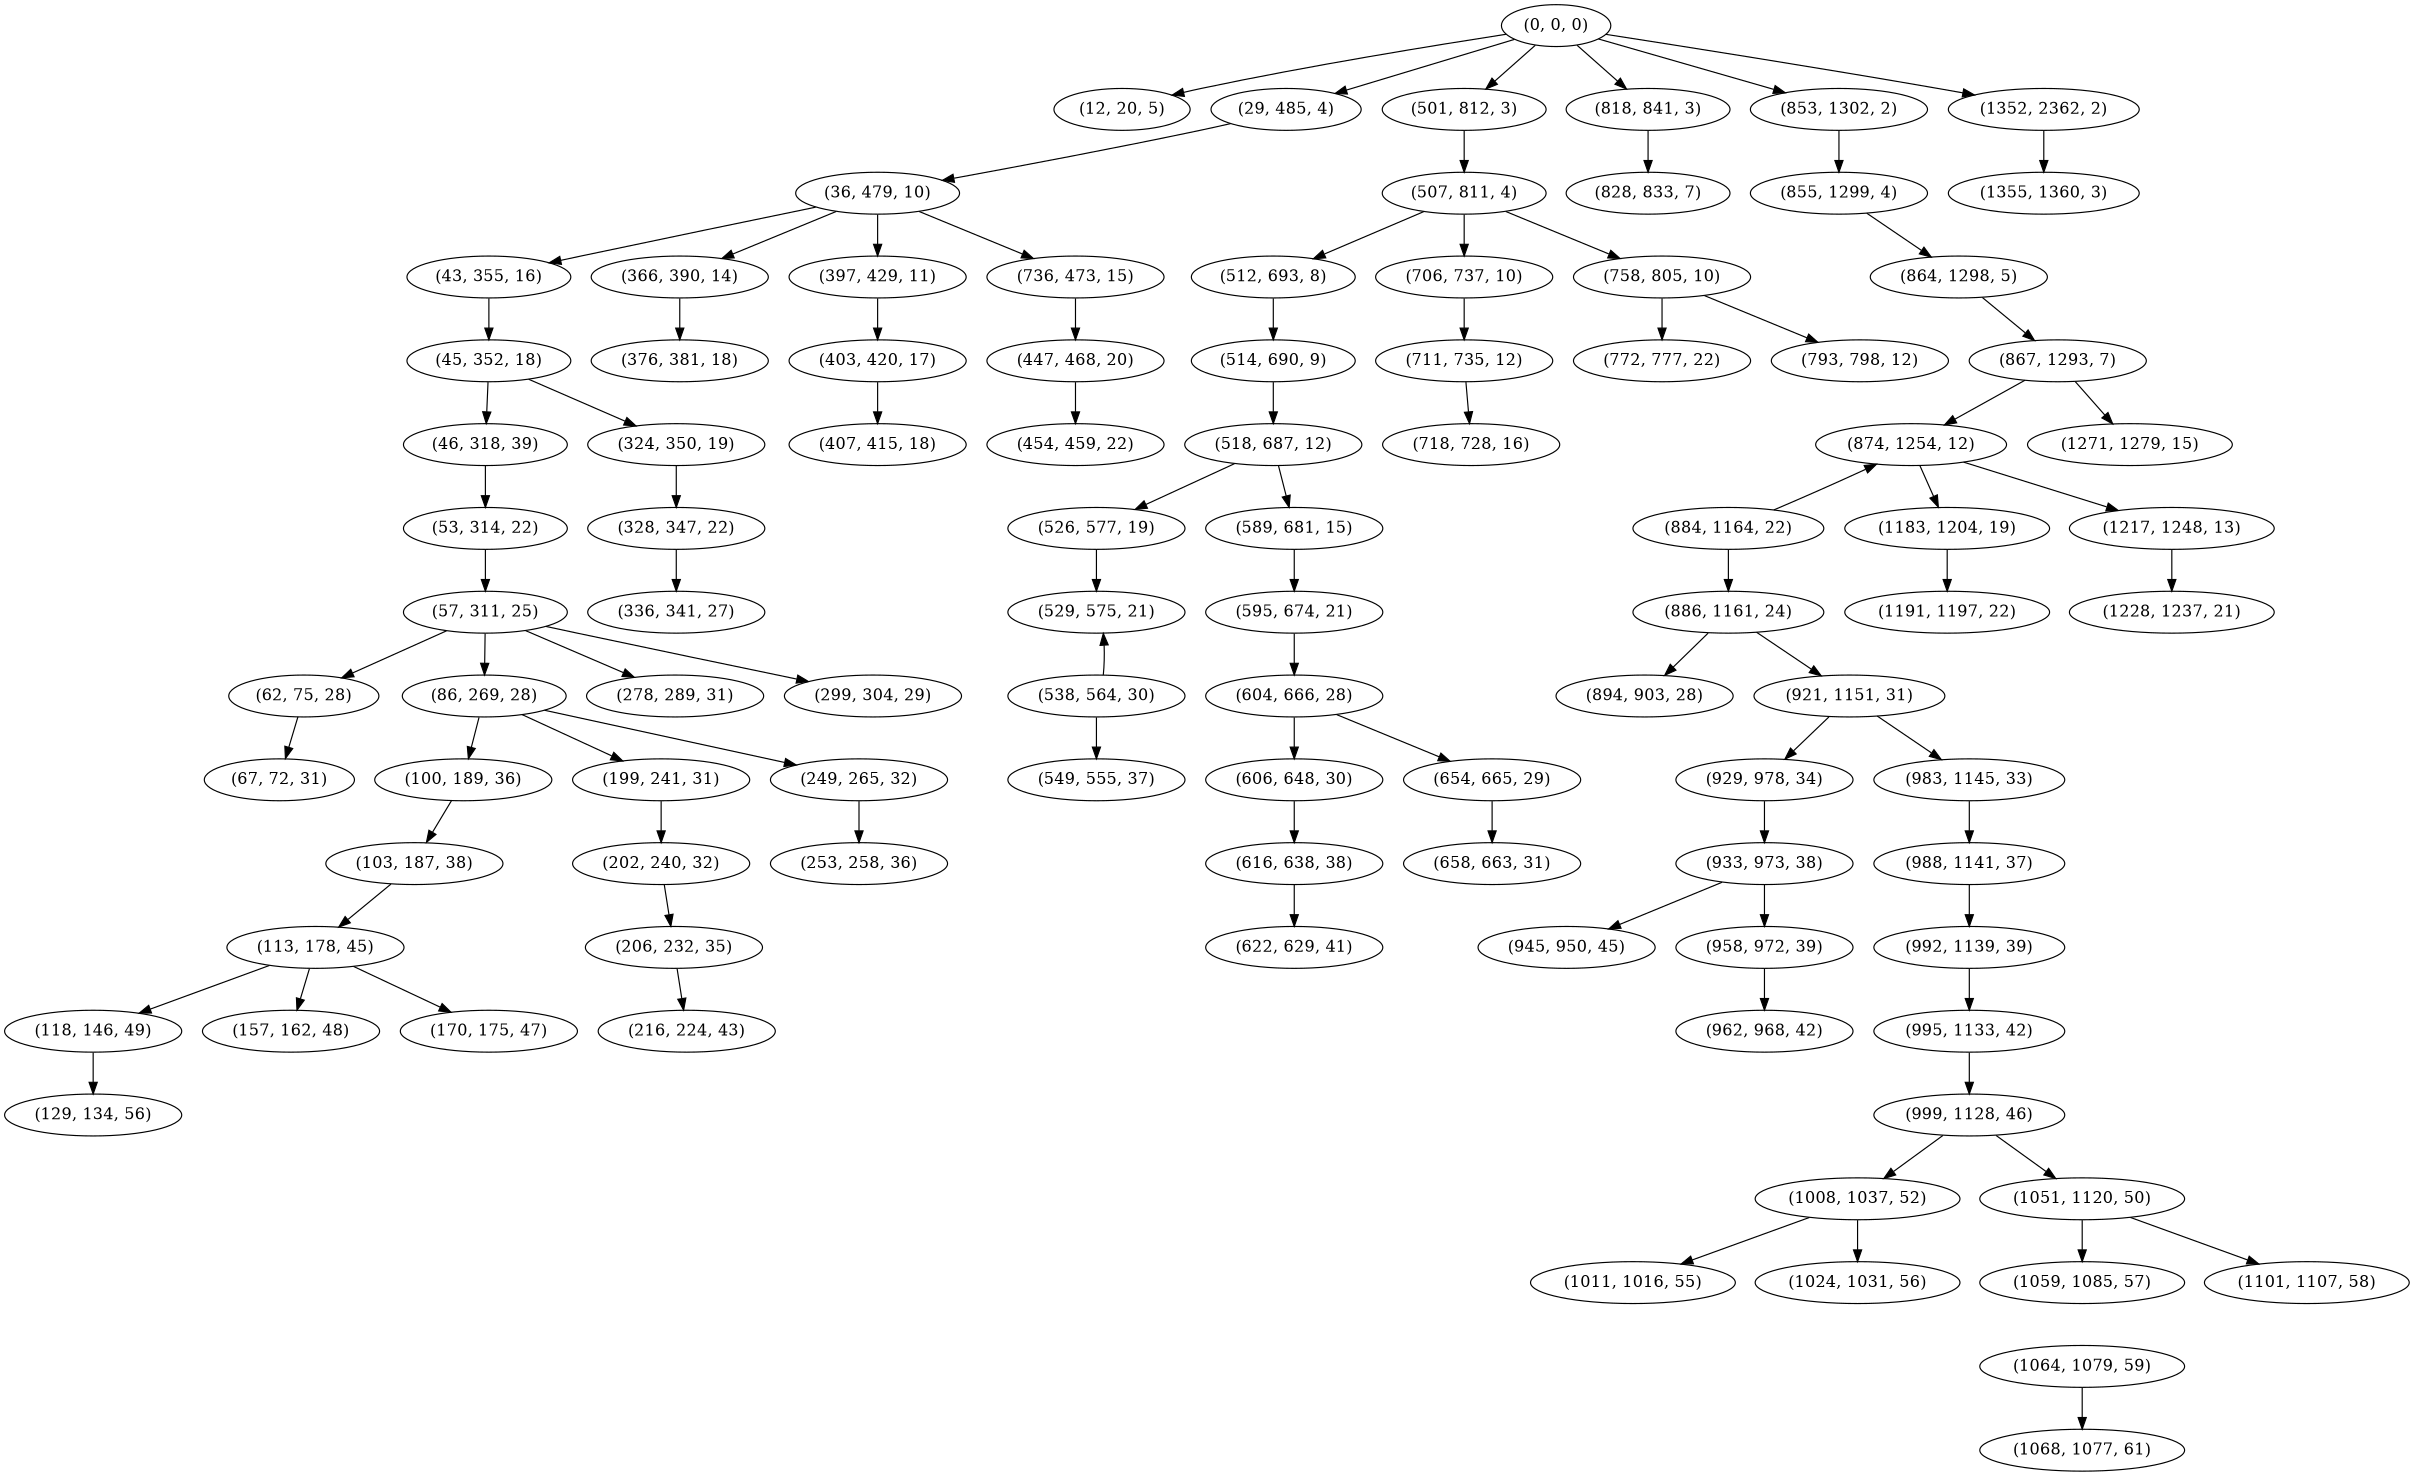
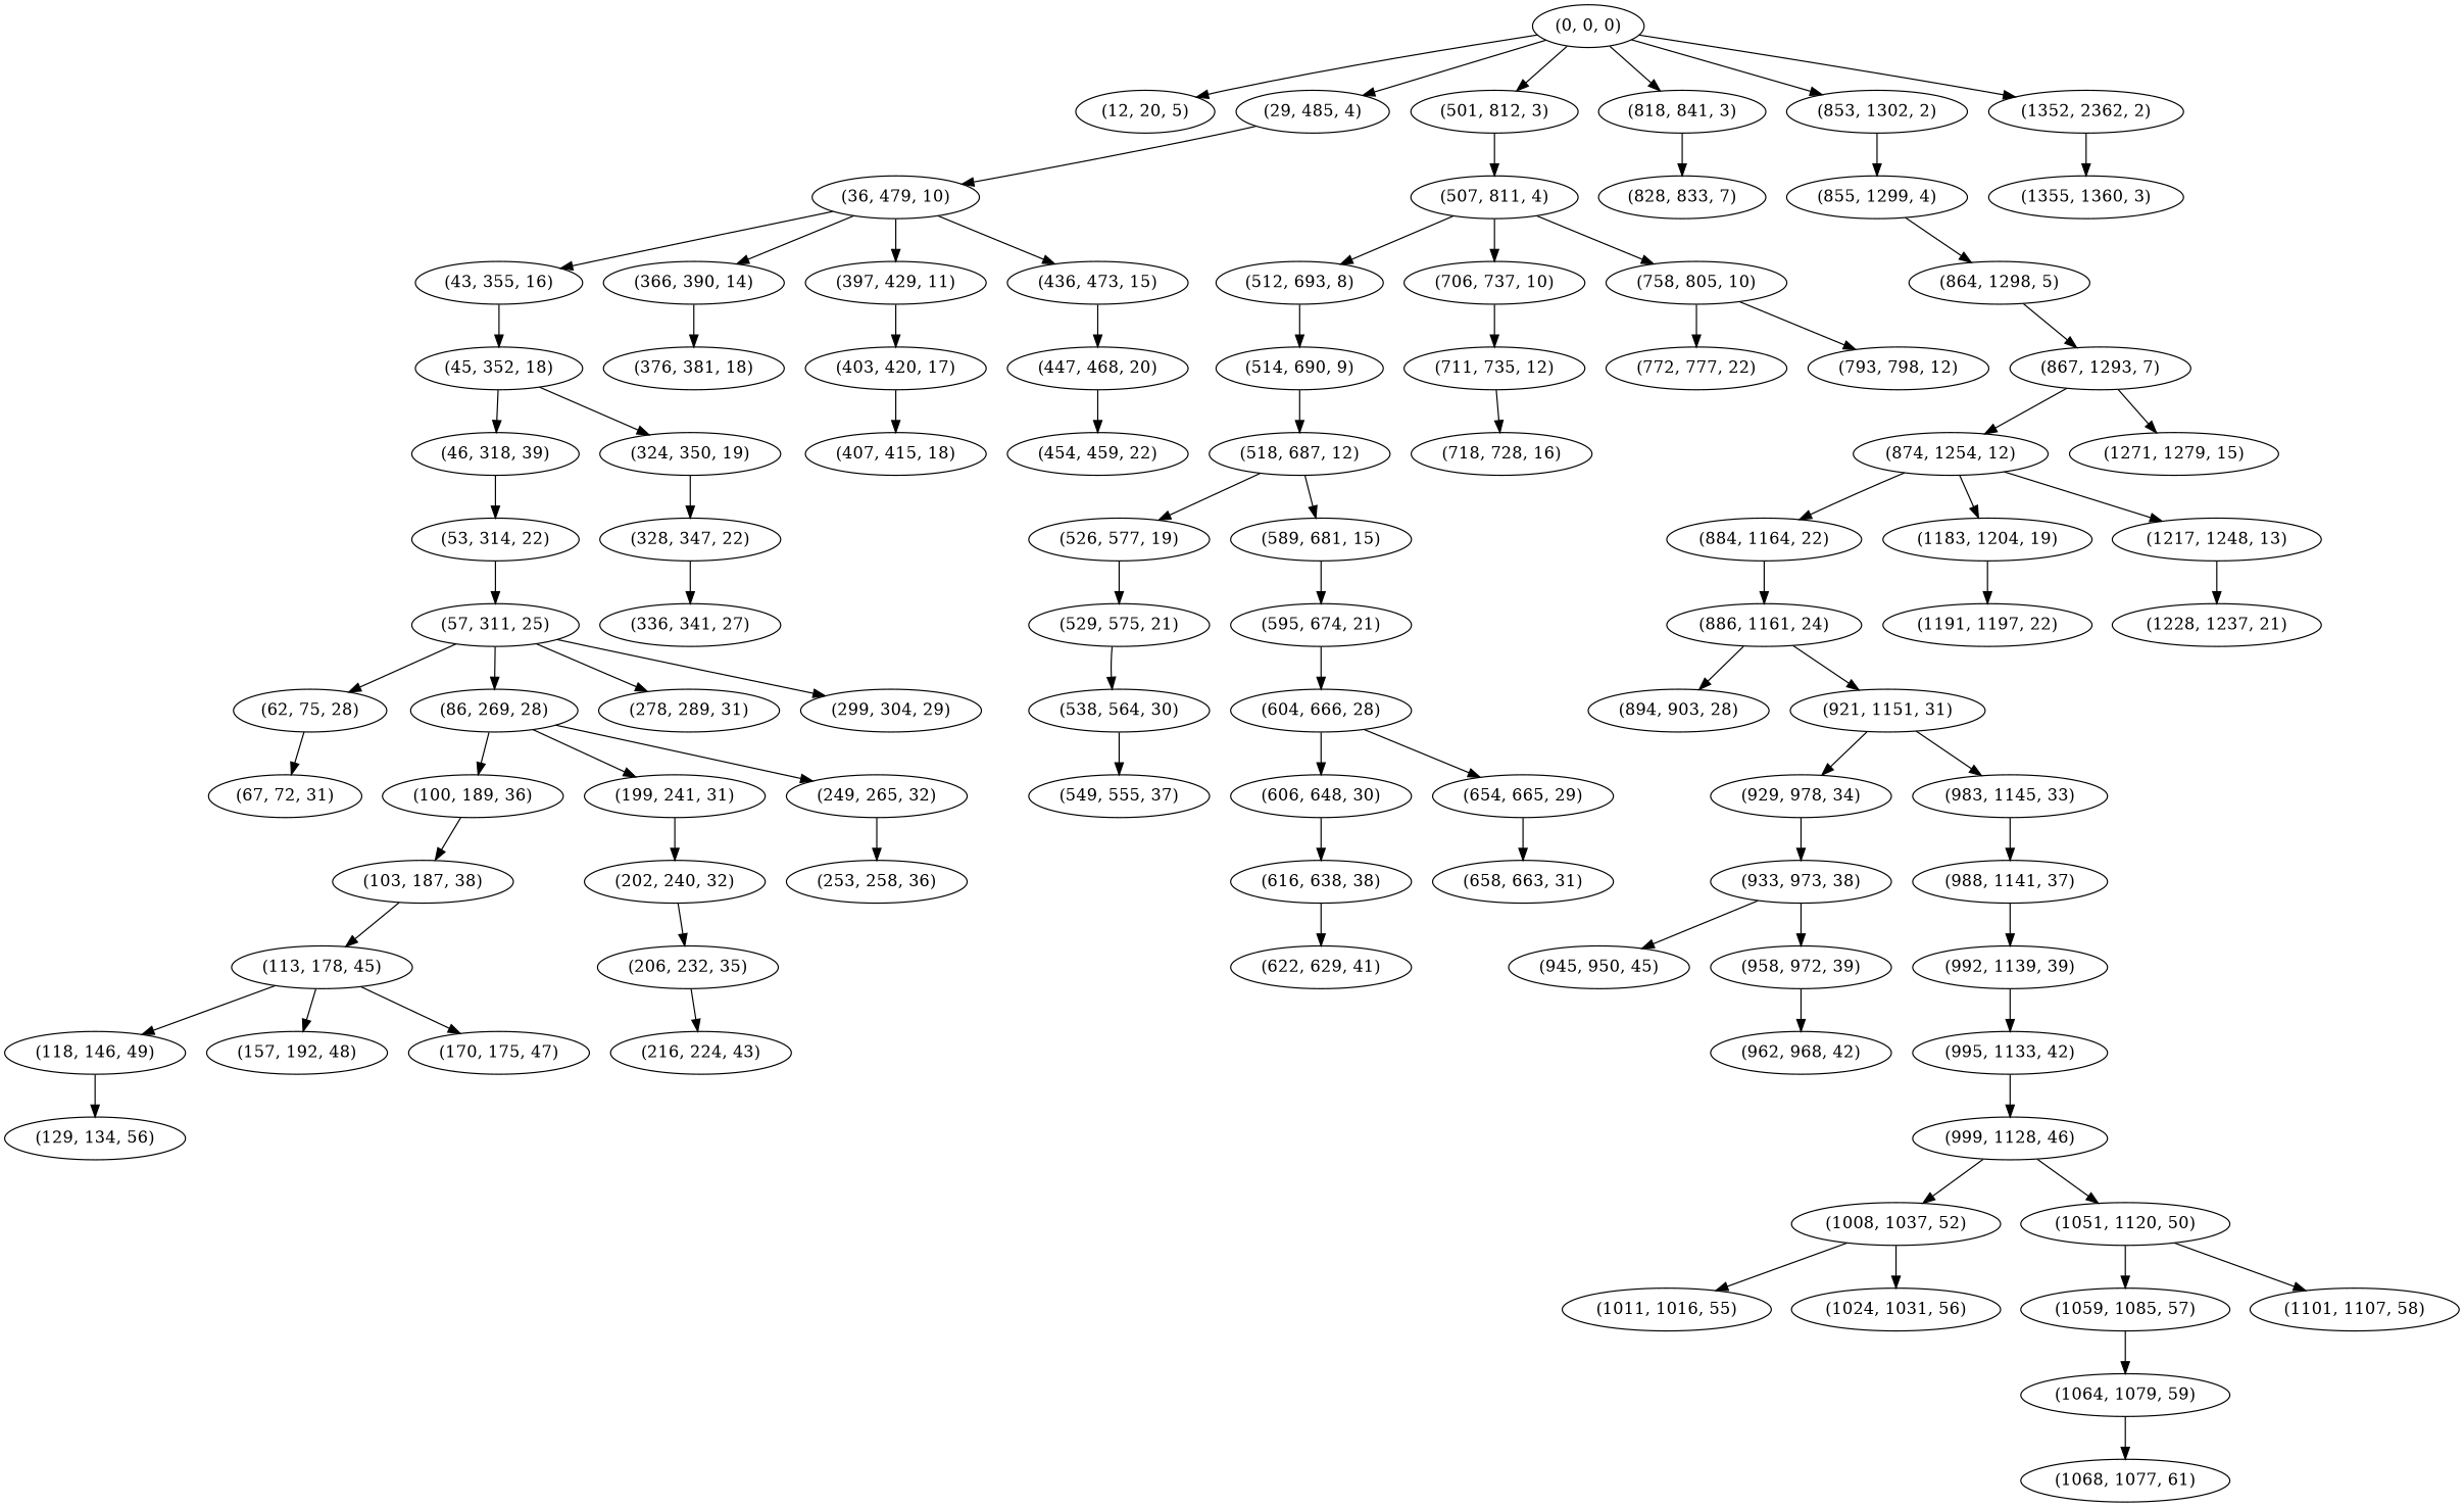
  digraph {
    "(0, 0, 0)"
    "(12, 20, 5)"
    "(29, 485, 4)"
    "(501, 812, 3)"
    "(818, 841, 3)"
    "(853, 1302, 2)"
    n7 [label="(1352, 2362, 2)"]
    "(36, 479, 10)"
    "(507, 811, 4)"
    "(828, 833, 7)"
    "(855, 1299, 4)"
    "(1355, 1360, 3)"
    "(43, 355, 16)"
    "(366, 390, 14)"
    "(397, 429, 11)"
-   "(436, 473, 15)" [label="(736, 473, 15)"]
+   "(436, 473, 15)"
    "(45, 352, 18)"
    "(376, 381, 18)"
    "(403, 420, 17)"
    "(447, 468, 20)"
    n21 [label="(46, 318, 39)"]
    "(324, 350, 19)"
    "(53, 314, 22)"
    "(328, 347, 22)"
    "(57, 311, 25)"
    "(62, 75, 28)"
    "(86, 269, 28)"
    "(278, 289, 31)"
    "(299, 304, 29)"
    "(67, 72, 31)"
    "(100, 189, 36)"
    "(199, 241, 31)"
    "(249, 265, 32)"
    "(103, 187, 38)"
    "(202, 240, 32)"
    "(253, 258, 36)"
    "(113, 178, 45)"
    "(118, 146, 49)"
-   "(157, 162, 48)"
+   "(157, 162, 48)" [label="(157, 192, 48)"]
    "(170, 175, 47)"
    "(129, 134, 56)"
    "(206, 232, 35)"
    "(216, 224, 43)"
    "(336, 341, 27)"
    "(407, 415, 18)"
    "(454, 459, 22)"
    "(512, 693, 8)"
    "(706, 737, 10)"
    "(758, 805, 10)"
    "(514, 690, 9)"
    "(711, 735, 12)"
    "(772, 777, 22)"
    "(793, 798, 12)"
    "(518, 687, 12)"
    "(526, 577, 19)"
    "(589, 681, 15)"
    "(529, 575, 21)"
    "(595, 674, 21)"
    "(538, 564, 30)"
    "(549, 555, 37)"
    "(604, 666, 28)"
    "(606, 648, 30)"
    "(654, 665, 29)"
    "(616, 638, 38)"
    "(658, 663, 31)"
    "(622, 629, 41)"
    "(718, 728, 16)"
    "(864, 1298, 5)"
    "(867, 1293, 7)"
    "(874, 1254, 12)"
    "(1271, 1279, 15)"
    "(884, 1164, 22)"
    "(1183, 1204, 19)"
    "(1217, 1248, 13)"
    "(886, 1161, 24)"
    "(1191, 1197, 22)"
    "(1228, 1237, 21)"
    "(894, 903, 28)"
    "(921, 1151, 31)"
    "(929, 978, 34)"
    "(983, 1145, 33)"
    "(933, 973, 38)"
    "(988, 1141, 37)"
    "(945, 950, 45)"
    "(958, 972, 39)"
    "(962, 968, 42)"
    "(992, 1139, 39)"
    "(995, 1133, 42)"
    "(999, 1128, 46)"
    "(1008, 1037, 52)"
    "(1051, 1120, 50)"
    "(1011, 1016, 55)"
    "(1024, 1031, 56)"
    "(1059, 1085, 57)"
    "(1101, 1107, 58)"
    "(1064, 1079, 59)"
    "(1068, 1077, 61)"
    "(0, 0, 0)" -> "(12, 20, 5)"
    "(0, 0, 0)" -> "(29, 485, 4)"
    "(0, 0, 0)" -> "(501, 812, 3)"
    "(0, 0, 0)" -> "(818, 841, 3)"
    "(0, 0, 0)" -> "(853, 1302, 2)"
    "(0, 0, 0)" -> n7
    "(29, 485, 4)" -> "(36, 479, 10)"
    "(501, 812, 3)" -> "(507, 811, 4)"
    "(818, 841, 3)" -> "(828, 833, 7)"
    "(853, 1302, 2)" -> "(855, 1299, 4)"
    n7 -> "(1355, 1360, 3)"
    "(36, 479, 10)" -> "(43, 355, 16)"
    "(36, 479, 10)" -> "(366, 390, 14)"
    "(36, 479, 10)" -> "(397, 429, 11)"
    "(36, 479, 10)" -> "(436, 473, 15)"
    "(507, 811, 4)" -> "(512, 693, 8)"
    "(507, 811, 4)" -> "(706, 737, 10)"
    "(507, 811, 4)" -> "(758, 805, 10)"
    "(855, 1299, 4)" -> "(864, 1298, 5)"
    "(43, 355, 16)" -> "(45, 352, 18)"
    "(366, 390, 14)" -> "(376, 381, 18)"
    "(397, 429, 11)" -> "(403, 420, 17)"
    "(436, 473, 15)" -> "(447, 468, 20)"
    "(45, 352, 18)" -> n21
    "(45, 352, 18)" -> "(324, 350, 19)"
    "(403, 420, 17)" -> "(407, 415, 18)"
    "(447, 468, 20)" -> "(454, 459, 22)"
    n21 -> "(53, 314, 22)"
    "(324, 350, 19)" -> "(328, 347, 22)"
    "(53, 314, 22)" -> "(57, 311, 25)"
    "(328, 347, 22)" -> "(336, 341, 27)"
    "(57, 311, 25)" -> "(62, 75, 28)"
    "(57, 311, 25)" -> "(86, 269, 28)"
    "(57, 311, 25)" -> "(278, 289, 31)"
    "(57, 311, 25)" -> "(299, 304, 29)"
    "(62, 75, 28)" -> "(67, 72, 31)"
    "(86, 269, 28)" -> "(100, 189, 36)"
    "(86, 269, 28)" -> "(199, 241, 31)"
    "(86, 269, 28)" -> "(249, 265, 32)"
    "(100, 189, 36)" -> "(103, 187, 38)"
    "(199, 241, 31)" -> "(202, 240, 32)"
    "(249, 265, 32)" -> "(253, 258, 36)"
    "(103, 187, 38)" -> "(113, 178, 45)"
    "(202, 240, 32)" -> "(206, 232, 35)"
    "(113, 178, 45)" -> "(118, 146, 49)"
    "(113, 178, 45)" -> "(157, 162, 48)"
    "(113, 178, 45)" -> "(170, 175, 47)"
    "(118, 146, 49)" -> "(129, 134, 56)"
    "(206, 232, 35)" -> "(216, 224, 43)"
    "(512, 693, 8)" -> "(514, 690, 9)"
    "(706, 737, 10)" -> "(711, 735, 12)"
    "(758, 805, 10)" -> "(772, 777, 22)"
    "(758, 805, 10)" -> "(793, 798, 12)"
    "(514, 690, 9)" -> "(518, 687, 12)"
    "(711, 735, 12)" -> "(718, 728, 16)"
    "(518, 687, 12)" -> "(526, 577, 19)"
    "(518, 687, 12)" -> "(589, 681, 15)"
    "(526, 577, 19)" -> "(529, 575, 21)"
    "(589, 681, 15)" -> "(595, 674, 21)"
-   "(538, 564, 30)" -> "(529, 575, 21)"
+   "(529, 575, 21)" -> "(538, 564, 30)"
    "(595, 674, 21)" -> "(604, 666, 28)"
    "(538, 564, 30)" -> "(549, 555, 37)"
    "(604, 666, 28)" -> "(606, 648, 30)"
    "(604, 666, 28)" -> "(654, 665, 29)"
    "(606, 648, 30)" -> "(616, 638, 38)"
    "(654, 665, 29)" -> "(658, 663, 31)"
    "(616, 638, 38)" -> "(622, 629, 41)"
    "(864, 1298, 5)" -> "(867, 1293, 7)"
    "(867, 1293, 7)" -> "(874, 1254, 12)"
    "(867, 1293, 7)" -> "(1271, 1279, 15)"
-   "(884, 1164, 22)" -> "(874, 1254, 12)"
+   "(874, 1254, 12)" -> "(884, 1164, 22)"
    "(874, 1254, 12)" -> "(1183, 1204, 19)"
    "(874, 1254, 12)" -> "(1217, 1248, 13)"
    "(884, 1164, 22)" -> "(886, 1161, 24)"
    "(1183, 1204, 19)" -> "(1191, 1197, 22)"
    "(1217, 1248, 13)" -> "(1228, 1237, 21)"
    "(886, 1161, 24)" -> "(894, 903, 28)"
    "(886, 1161, 24)" -> "(921, 1151, 31)"
    "(921, 1151, 31)" -> "(929, 978, 34)"
    "(921, 1151, 31)" -> "(983, 1145, 33)"
    "(929, 978, 34)" -> "(933, 973, 38)"
    "(983, 1145, 33)" -> "(988, 1141, 37)"
    "(933, 973, 38)" -> "(945, 950, 45)"
    "(933, 973, 38)" -> "(958, 972, 39)"
    "(988, 1141, 37)" -> "(992, 1139, 39)"
    "(958, 972, 39)" -> "(962, 968, 42)"
    "(992, 1139, 39)" -> "(995, 1133, 42)"
    "(995, 1133, 42)" -> "(999, 1128, 46)"
    "(999, 1128, 46)" -> "(1008, 1037, 52)"
    "(999, 1128, 46)" -> "(1051, 1120, 50)"
    "(1008, 1037, 52)" -> "(1011, 1016, 55)"
    "(1008, 1037, 52)" -> "(1024, 1031, 56)"
    "(1051, 1120, 50)" -> "(1059, 1085, 57)"
    "(1051, 1120, 50)" -> "(1101, 1107, 58)"
+   "(1059, 1085, 57)" -> "(1064, 1079, 59)"
    "(1064, 1079, 59)" -> "(1068, 1077, 61)"
  }
